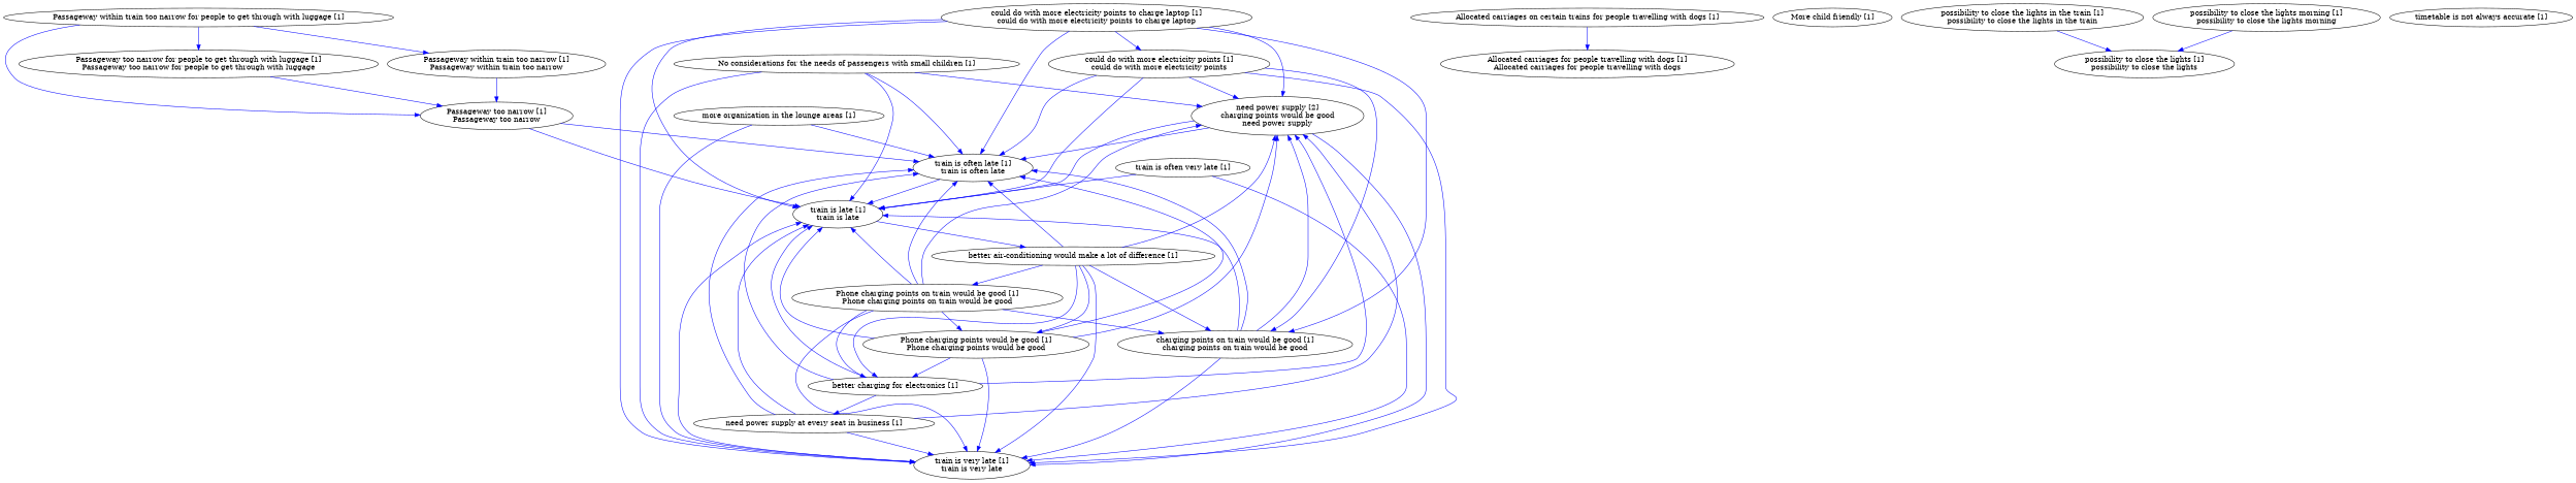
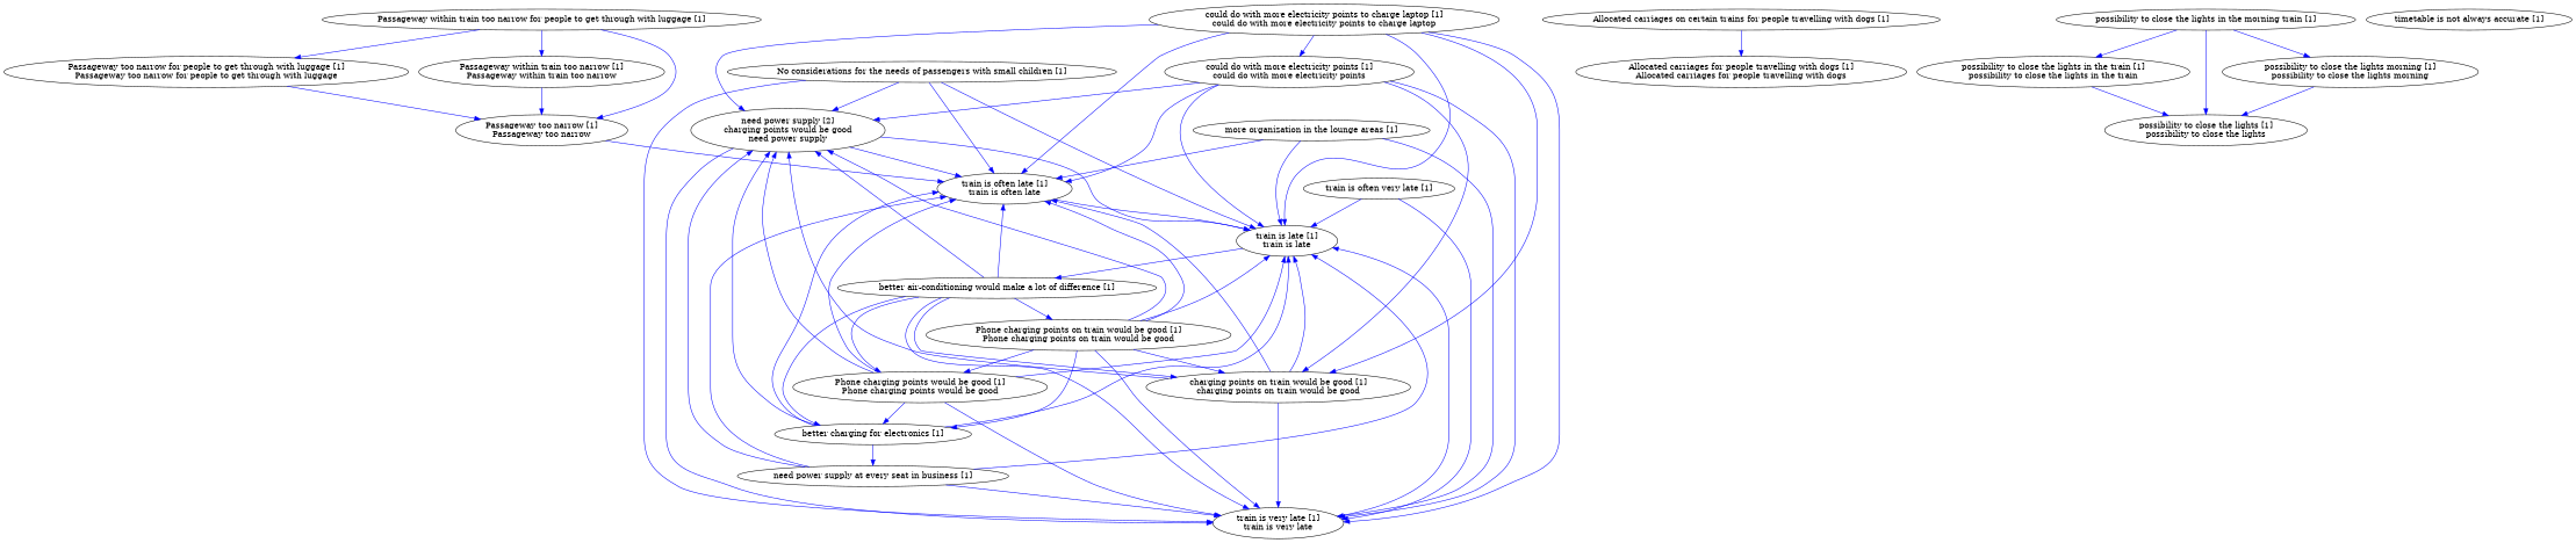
  digraph {
    edge [color=blue]
    "need power supply [2]\ncharging points would be good\nneed power supply"
    "train is often late [1]\ntrain is often late"
    "train is late [1]\ntrain is late"
    "train is very late [1]\ntrain is very late"
    "better air-conditioning would make a lot of difference [1]"
    "Allocated carriages on certain trains for people travelling with dogs [1]"
    "Allocated carriages for people travelling with dogs [1]\nAllocated carriages for people travelling with dogs"
-   "More child friendly [1]"
    "No considerations for the needs of passengers with small children [1]"
    "Passageway within train too narrow for people to get through with luggage [1]"
    "Passageway too narrow for people to get through with luggage [1]\nPassageway too narrow for people to get through with luggage"
    "Passageway too narrow [1]\nPassageway too narrow"
    "Passageway within train too narrow [1]\nPassageway within train too narrow"
    "Phone charging points on train would be good [1]\nPhone charging points on train would be good"
    "Phone charging points would be good [1]\nPhone charging points would be good"
    "charging points on train would be good [1]\ncharging points on train would be good"
    "better charging for electronics [1]"
    "need power supply at every seat in business [1]"
    "could do with more electricity points to charge laptop [1]\ncould do with more electricity points to charge laptop"
    "could do with more electricity points [1]\ncould do with more electricity points"
    "more organization in the lounge areas [1]"
    "train is often very late [1]"
+   "possibility to close the lights in the morning train [1]"
    "possibility to close the lights in the train [1]\npossibility to close the lights in the train"
    "possibility to close the lights [1]\npossibility to close the lights"
    "possibility to close the lights morning [1]\npossibility to close the lights morning"
    "timetable is not always accurate [1]"
    "need power supply [2]\ncharging points would be good\nneed power supply" -> "train is often late [1]\ntrain is often late"
    "need power supply [2]\ncharging points would be good\nneed power supply" -> "train is late [1]\ntrain is late"
    "need power supply [2]\ncharging points would be good\nneed power supply" -> "train is very late [1]\ntrain is very late"
    "train is often late [1]\ntrain is often late" -> "train is late [1]\ntrain is late"
    "train is late [1]\ntrain is late" -> "better air-conditioning would make a lot of difference [1]"
    "train is very late [1]\ntrain is very late" -> "train is late [1]\ntrain is late"
    "better air-conditioning would make a lot of difference [1]" -> "need power supply [2]\ncharging points would be good\nneed power supply"
    "better air-conditioning would make a lot of difference [1]" -> "train is often late [1]\ntrain is often late"
    "better air-conditioning would make a lot of difference [1]" -> "train is very late [1]\ntrain is very late"
    "better air-conditioning would make a lot of difference [1]" -> "Phone charging points on train would be good [1]\nPhone charging points on train would be good"
    "better air-conditioning would make a lot of difference [1]" -> "Phone charging points would be good [1]\nPhone charging points would be good"
    "better air-conditioning would make a lot of difference [1]" -> "charging points on train would be good [1]\ncharging points on train would be good"
    "better air-conditioning would make a lot of difference [1]" -> "better charging for electronics [1]"
    "Allocated carriages on certain trains for people travelling with dogs [1]" -> "Allocated carriages for people travelling with dogs [1]\nAllocated carriages for people travelling with dogs"
    "No considerations for the needs of passengers with small children [1]" -> "need power supply [2]\ncharging points would be good\nneed power supply"
    "No considerations for the needs of passengers with small children [1]" -> "train is often late [1]\ntrain is often late"
    "No considerations for the needs of passengers with small children [1]" -> "train is late [1]\ntrain is late"
    "No considerations for the needs of passengers with small children [1]" -> "train is very late [1]\ntrain is very late"
    "Passageway within train too narrow for people to get through with luggage [1]" -> "Passageway too narrow for people to get through with luggage [1]\nPassageway too narrow for people to get through with luggage"
    "Passageway within train too narrow for people to get through with luggage [1]" -> "Passageway too narrow [1]\nPassageway too narrow"
    "Passageway within train too narrow for people to get through with luggage [1]" -> "Passageway within train too narrow [1]\nPassageway within train too narrow"
    "Passageway too narrow for people to get through with luggage [1]\nPassageway too narrow for people to get through with luggage" -> "Passageway too narrow [1]\nPassageway too narrow"
    "Passageway too narrow [1]\nPassageway too narrow" -> "train is often late [1]\ntrain is often late"
    "Passageway within train too narrow [1]\nPassageway within train too narrow" -> "Passageway too narrow [1]\nPassageway too narrow"
    "Phone charging points on train would be good [1]\nPhone charging points on train would be good" -> "need power supply [2]\ncharging points would be good\nneed power supply"
    "Phone charging points on train would be good [1]\nPhone charging points on train would be good" -> "train is often late [1]\ntrain is often late"
    "Phone charging points on train would be good [1]\nPhone charging points on train would be good" -> "train is late [1]\ntrain is late"
    "Phone charging points on train would be good [1]\nPhone charging points on train would be good" -> "train is very late [1]\ntrain is very late"
    "Phone charging points on train would be good [1]\nPhone charging points on train would be good" -> "Phone charging points would be good [1]\nPhone charging points would be good"
    "Phone charging points on train would be good [1]\nPhone charging points on train would be good" -> "charging points on train would be good [1]\ncharging points on train would be good"
    "Phone charging points on train would be good [1]\nPhone charging points on train would be good" -> "better charging for electronics [1]"
    "Phone charging points would be good [1]\nPhone charging points would be good" -> "need power supply [2]\ncharging points would be good\nneed power supply"
    "Phone charging points would be good [1]\nPhone charging points would be good" -> "train is often late [1]\ntrain is often late"
    "Phone charging points would be good [1]\nPhone charging points would be good" -> "train is late [1]\ntrain is late"
    "Phone charging points would be good [1]\nPhone charging points would be good" -> "train is very late [1]\ntrain is very late"
    "Phone charging points would be good [1]\nPhone charging points would be good" -> "better charging for electronics [1]"
    "charging points on train would be good [1]\ncharging points on train would be good" -> "need power supply [2]\ncharging points would be good\nneed power supply"
    "charging points on train would be good [1]\ncharging points on train would be good" -> "train is often late [1]\ntrain is often late"
    "charging points on train would be good [1]\ncharging points on train would be good" -> "train is late [1]\ntrain is late"
    "charging points on train would be good [1]\ncharging points on train would be good" -> "train is very late [1]\ntrain is very late"
    "better charging for electronics [1]" -> "need power supply [2]\ncharging points would be good\nneed power supply"
    "better charging for electronics [1]" -> "train is often late [1]\ntrain is often late"
    "better charging for electronics [1]" -> "train is late [1]\ntrain is late"
    "better charging for electronics [1]" -> "need power supply at every seat in business [1]"
    "need power supply at every seat in business [1]" -> "need power supply [2]\ncharging points would be good\nneed power supply"
    "need power supply at every seat in business [1]" -> "train is often late [1]\ntrain is often late"
    "need power supply at every seat in business [1]" -> "train is late [1]\ntrain is late"
    "need power supply at every seat in business [1]" -> "train is very late [1]\ntrain is very late"
    "could do with more electricity points to charge laptop [1]\ncould do with more electricity points to charge laptop" -> "need power supply [2]\ncharging points would be good\nneed power supply"
    "could do with more electricity points to charge laptop [1]\ncould do with more electricity points to charge laptop" -> "train is often late [1]\ntrain is often late"
    "could do with more electricity points to charge laptop [1]\ncould do with more electricity points to charge laptop" -> "train is late [1]\ntrain is late"
    "could do with more electricity points to charge laptop [1]\ncould do with more electricity points to charge laptop" -> "train is very late [1]\ntrain is very late"
    "could do with more electricity points to charge laptop [1]\ncould do with more electricity points to charge laptop" -> "charging points on train would be good [1]\ncharging points on train would be good"
    "could do with more electricity points to charge laptop [1]\ncould do with more electricity points to charge laptop" -> "could do with more electricity points [1]\ncould do with more electricity points"
    "could do with more electricity points [1]\ncould do with more electricity points" -> "need power supply [2]\ncharging points would be good\nneed power supply"
    "could do with more electricity points [1]\ncould do with more electricity points" -> "train is often late [1]\ntrain is often late"
    "could do with more electricity points [1]\ncould do with more electricity points" -> "train is late [1]\ntrain is late"
    "could do with more electricity points [1]\ncould do with more electricity points" -> "train is very late [1]\ntrain is very late"
    "could do with more electricity points [1]\ncould do with more electricity points" -> "charging points on train would be good [1]\ncharging points on train would be good"
    "more organization in the lounge areas [1]" -> "train is often late [1]\ntrain is often late"
-   "Passageway too narrow [1]\nPassageway too narrow" -> "train is late [1]\ntrain is late"
+   "more organization in the lounge areas [1]" -> "train is late [1]\ntrain is late"
    "more organization in the lounge areas [1]" -> "train is very late [1]\ntrain is very late"
    "train is often very late [1]" -> "train is late [1]\ntrain is late"
    "train is often very late [1]" -> "train is very late [1]\ntrain is very late"
+   "possibility to close the lights in the morning train [1]" -> "possibility to close the lights in the train [1]\npossibility to close the lights in the train"
+   "possibility to close the lights in the morning train [1]" -> "possibility to close the lights [1]\npossibility to close the lights"
+   "possibility to close the lights in the morning train [1]" -> "possibility to close the lights morning [1]\npossibility to close the lights morning"
    "possibility to close the lights in the train [1]\npossibility to close the lights in the train" -> "possibility to close the lights [1]\npossibility to close the lights"
    "possibility to close the lights morning [1]\npossibility to close the lights morning" -> "possibility to close the lights [1]\npossibility to close the lights"
  }
